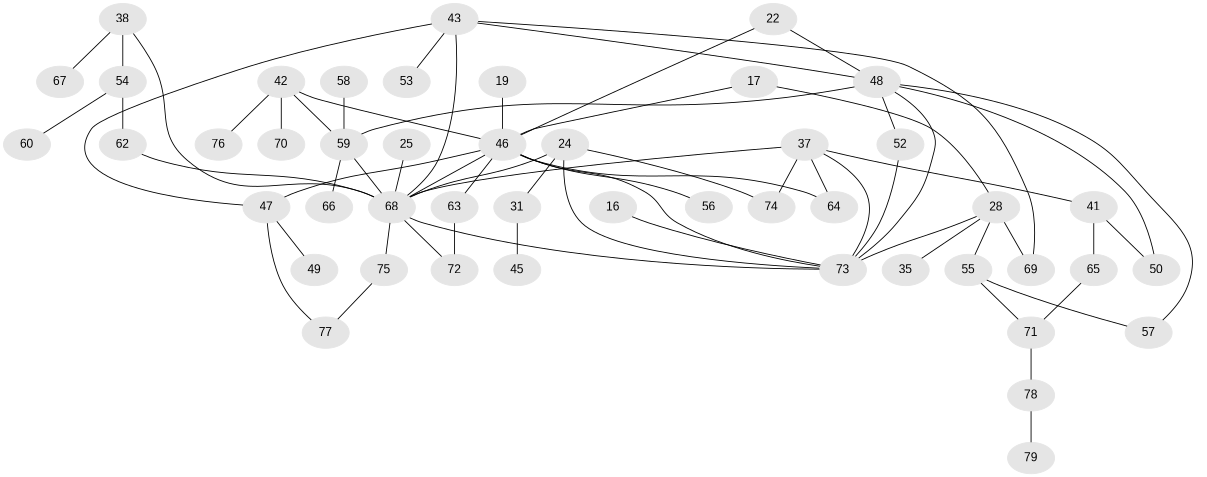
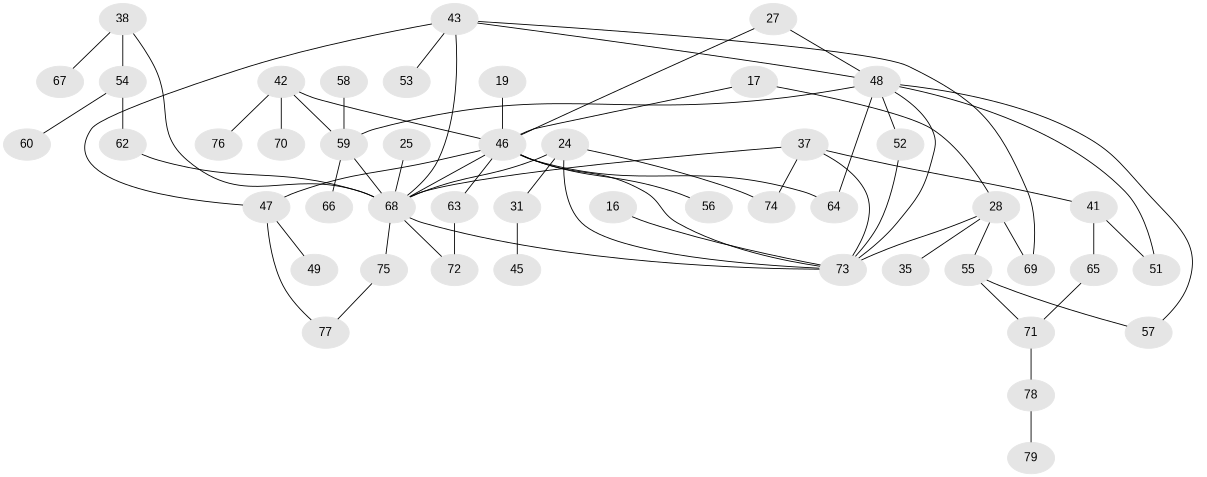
  graph {
    fontname="Liberation Sans"
    node [color=gray90 fontname="Liberation Sans" style=filled]
    edge [fontname="Liberation Sans"]
    73 [super="+3+1"]
    16
    28 [super="+22"]
    35
    55
    69
    17
    46 [super="+20+18+26"]
    68 [super="+6+11+44+32"]
    64 [super="+36"]
    47
    56
    63 [super="+34+10"]
    19
    24
    31
    74
    45
    72 [super="+50"]
    75
    25
-   27 [super="+13" label=22]
+   27 [super="+13"]
    48 [super="+29+12"]
-   51 [label=50]
+   51
    59 [super="+39"]
    52 [super="+14"]
    57
    71
    37 [super="+33+8"]
    41
    65
    38
    54
    67
    60
    62 [super="+61"]
    42 [super="+15"]
    70
    76
    66
    43 [super="+40"]
    53
    49
    77
    78
    58
    79
    16 -- 73
    28 -- 73 [weight=2]
    28 -- 35
    28 -- 55
    28 -- 69
    55 -- 57
    55 -- 71
    17 -- 28
    17 -- 46
    46 -- 73 [weight=2]
    46 -- 68 [weight=3]
    46 -- 64
    46 -- 47
    46 -- 56
    46 -- 63 [weight=3]
    68 -- 73
    68 -- 72
    68 -- 75
    47 -- 49
    47 -- 77
    63 -- 72 [weight=2]
    19 -- 46
    24 -- 73
    24 -- 68
    24 -- 31
    24 -- 74
    31 -- 45
    75 -- 77
    25 -- 68
    27 -- 46
    27 -- 48
    48 -- 73
    48 -- 51
    48 -- 59
    48 -- 52
    48 -- 57
    59 -- 68
    59 -- 66
    52 -- 73
    71 -- 78
    37 -- 73 [weight=2]
    37 -- 68 [weight=2]
-   37 -- 64
+   48 -- 64
    37 -- 74
    37 -- 41
    41 -- 51
    41 -- 65
    65 -- 71
    38 -- 68
    38 -- 54
    38 -- 67
    54 -- 60
    54 -- 62 [weight=2]
    62 -- 68
    42 -- 46 [weight=2]
    42 -- 59
    42 -- 70
    42 -- 76
    43 -- 69
    43 -- 68 [weight=3]
    43 -- 47
    43 -- 48
    43 -- 53
    78 -- 79
    58 -- 59
  }
